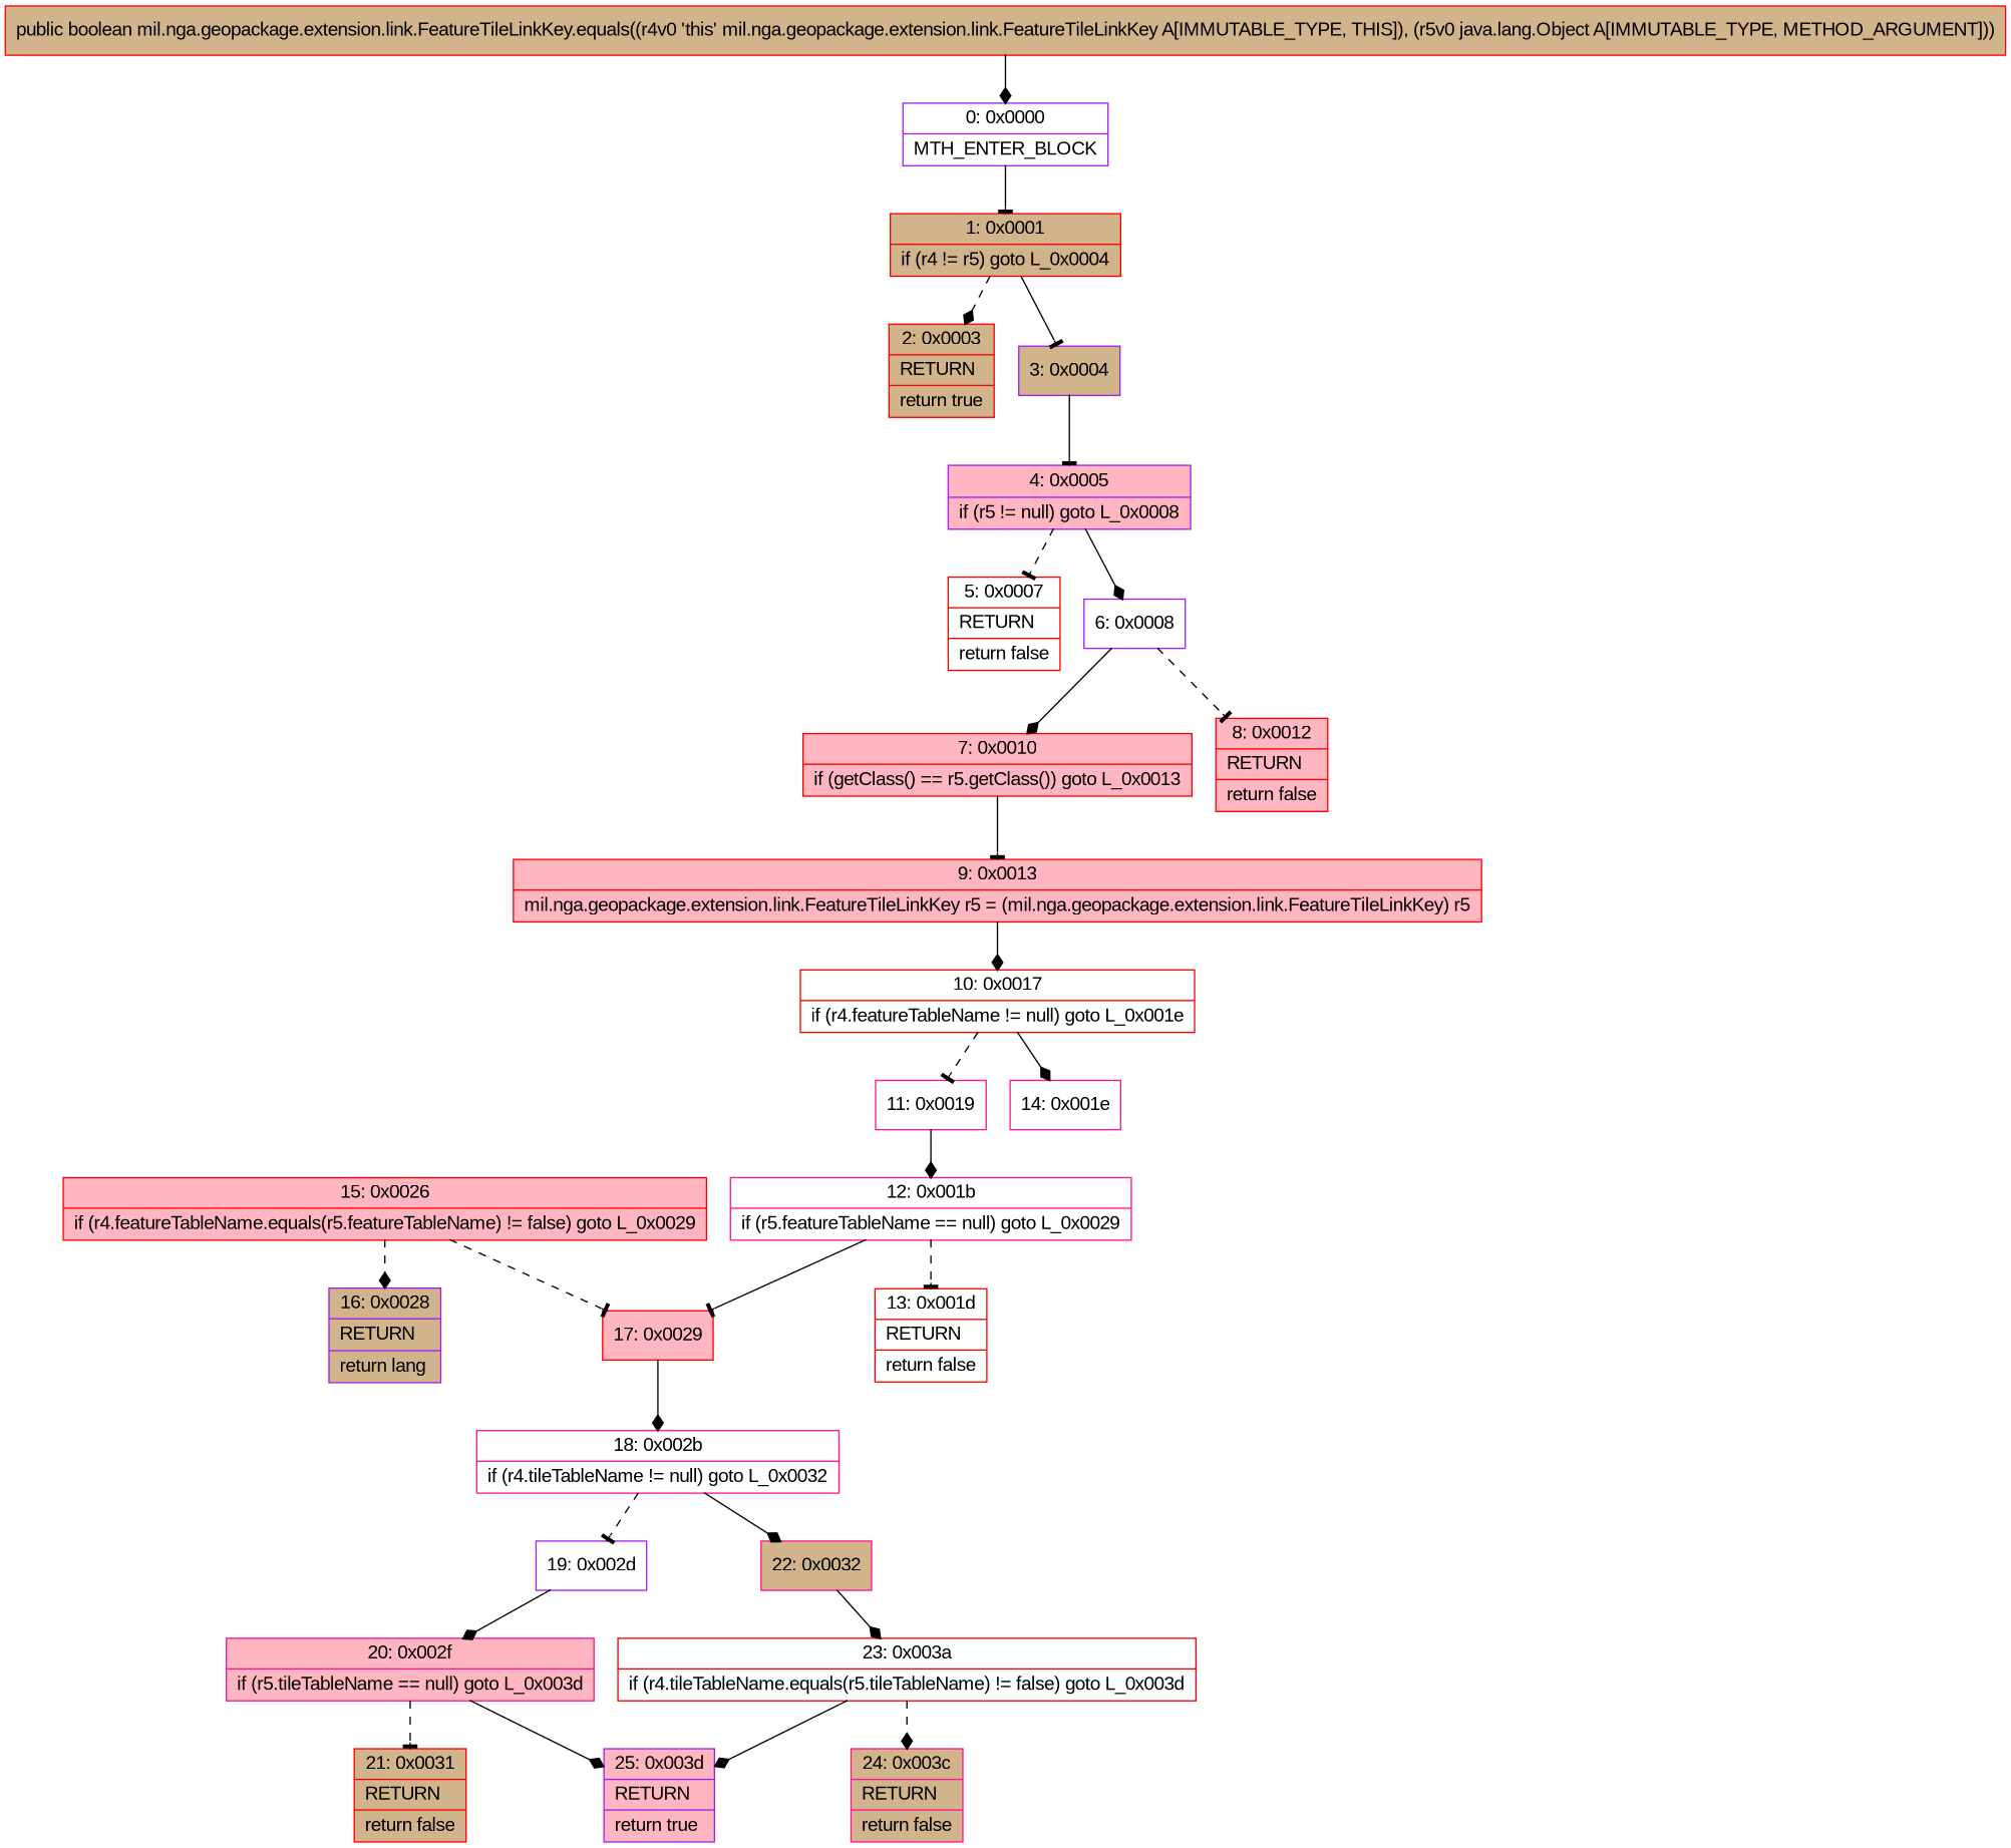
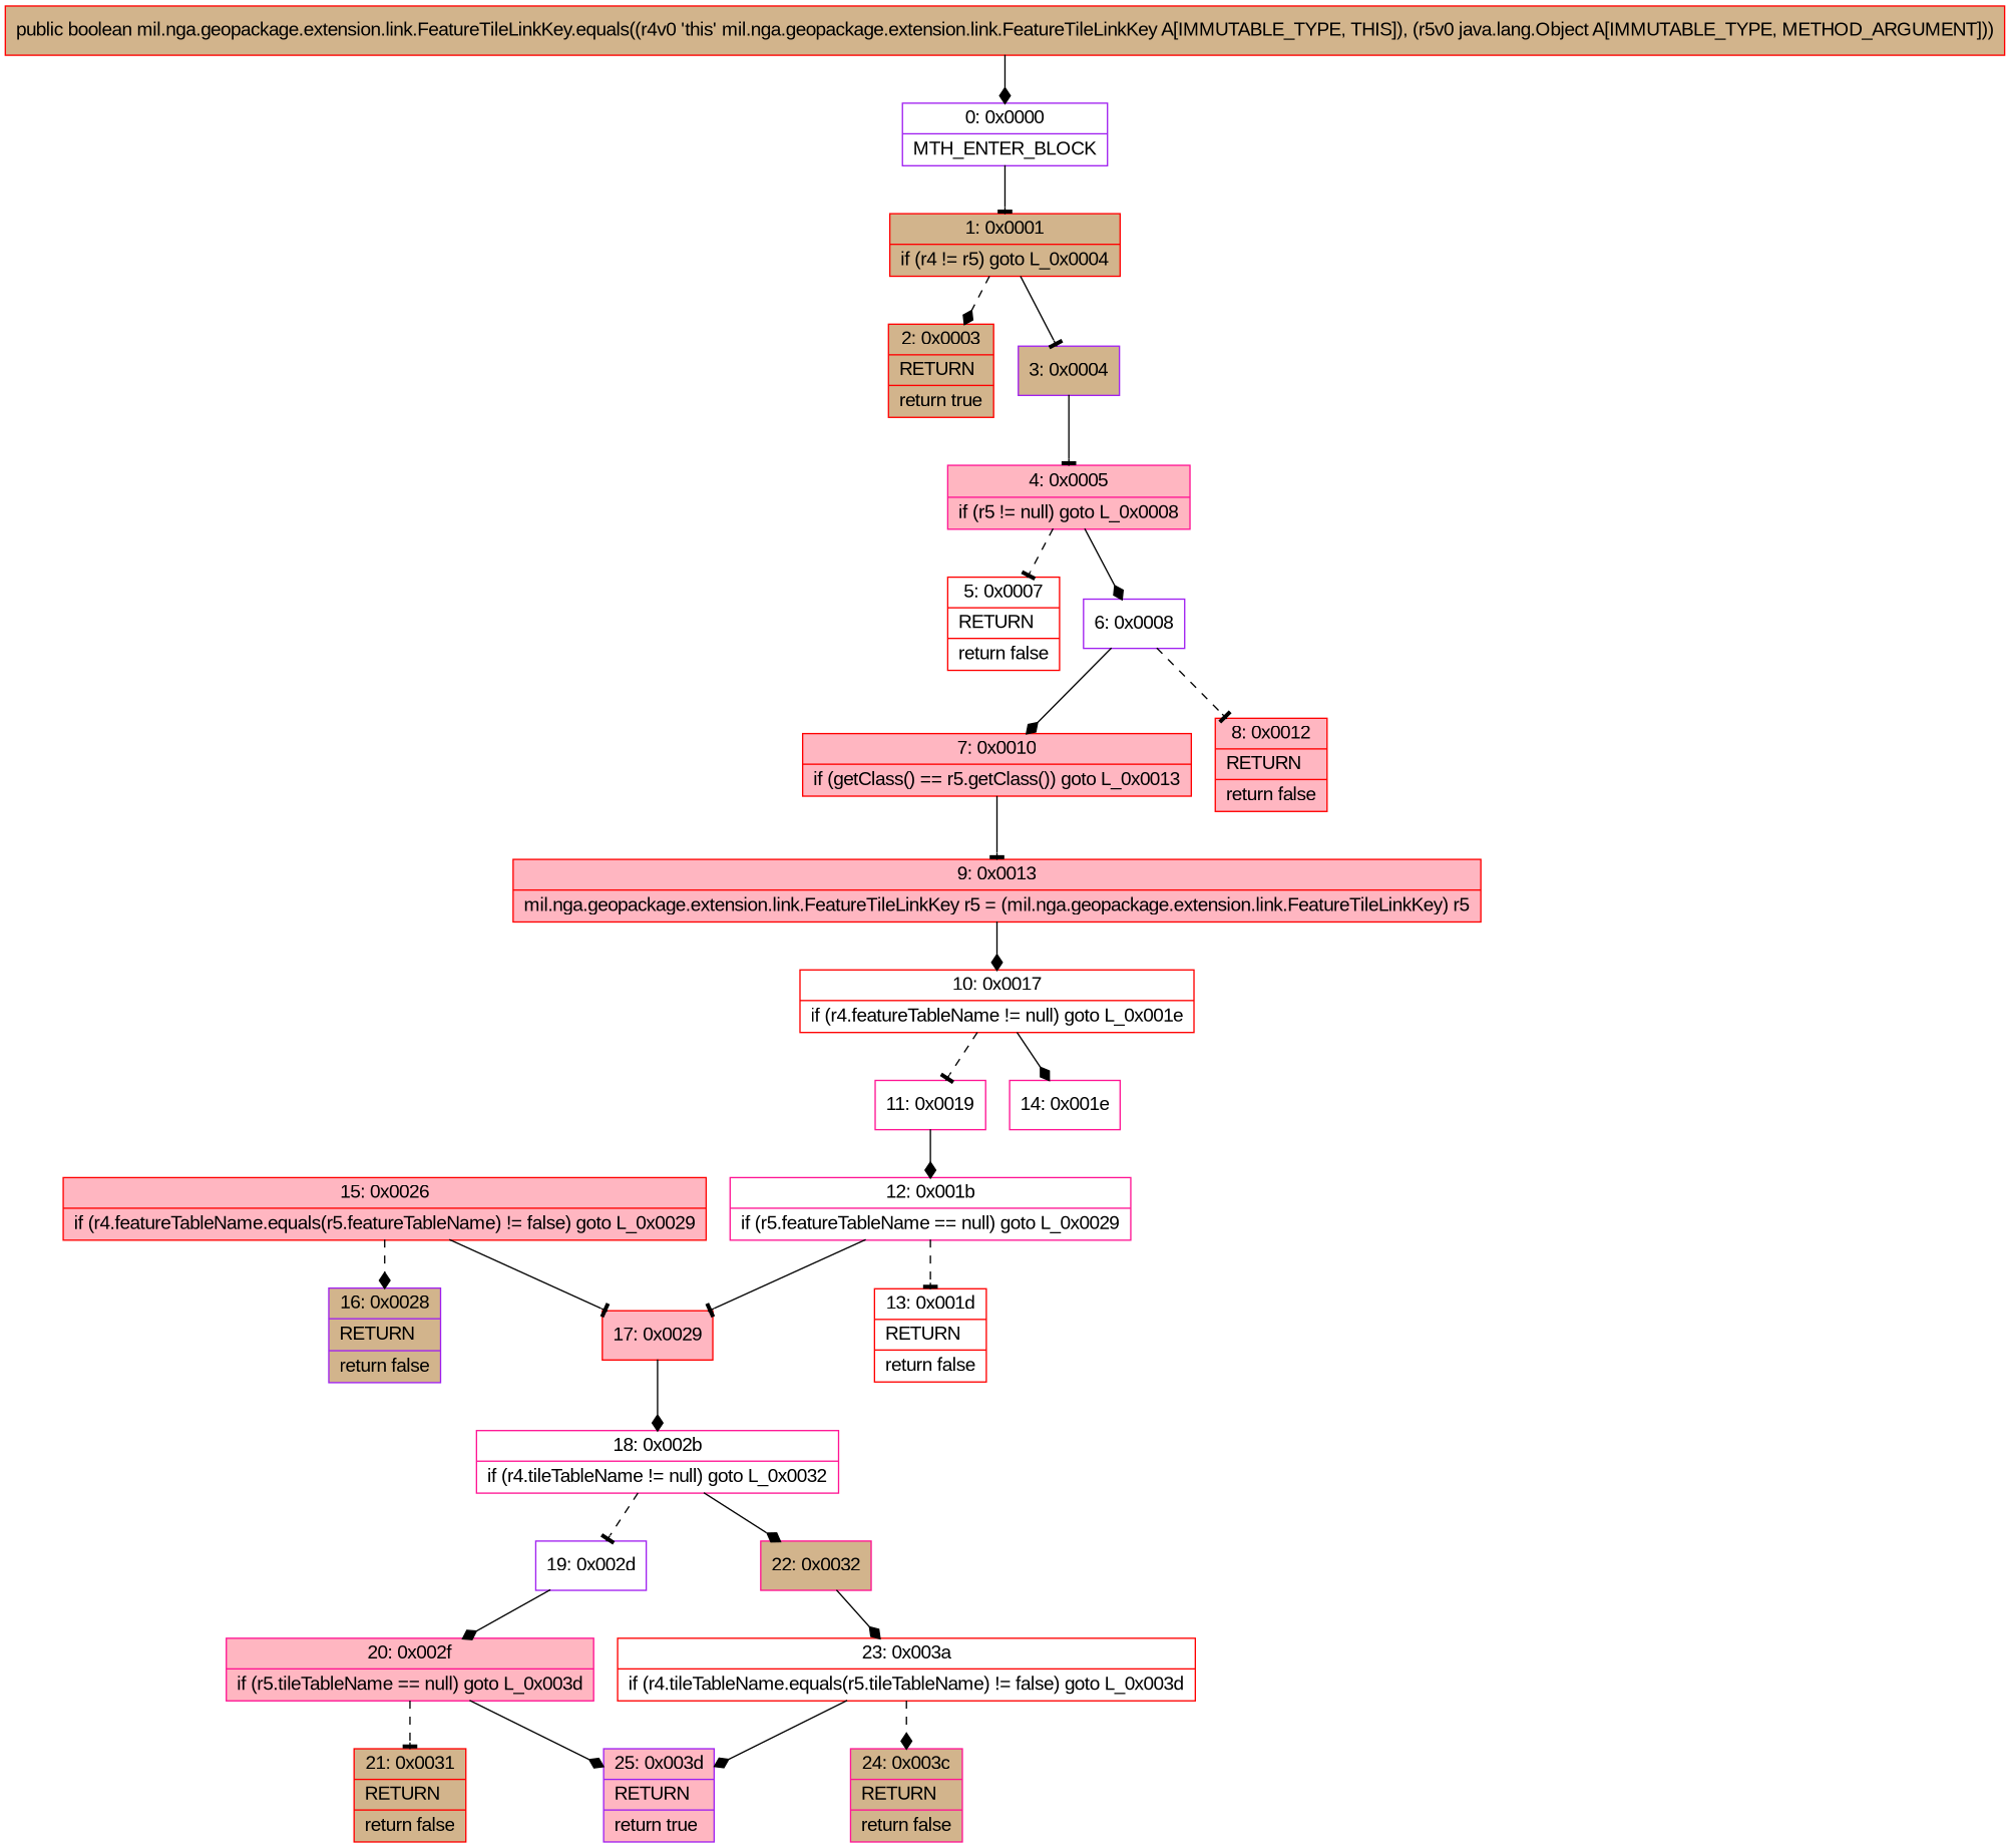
  digraph {
    fontname="Liberation Sans"
    node [color=red fillcolor=white fontname="Liberation Sans" shape=record style=filled]
    edge [arrowhead=diamond fontname="Liberation Sans"]
    n1 [color=purple label="{0\:\ 0x0000|MTH_ENTER_BLOCK\l}"]
    n2 [fillcolor=tan label="{1\:\ 0x0001|if (r4 != r5) goto L_0x0004\l}"]
    n3 [fillcolor=tan label="{2\:\ 0x0003|RETURN\l|return true\l}"]
    n4 [color=purple fillcolor=tan label="{3\:\ 0x0004}"]
-   n5 [color=purple fillcolor=lightpink label="{4\:\ 0x0005|if (r5 != null) goto L_0x0008\l}"]
+   n5 [color=deeppink fillcolor=lightpink label="{4\:\ 0x0005|if (r5 != null) goto L_0x0008\l}"]
    n6 [label="{5\:\ 0x0007|RETURN\l|return false\l}"]
    n7 [color=purple label="{6\:\ 0x0008}"]
    n8 [fillcolor=lightpink label="{7\:\ 0x0010|if (getClass() == r5.getClass()) goto L_0x0013\l}"]
    n9 [fillcolor=lightpink label="{8\:\ 0x0012|RETURN\l|return false\l}"]
    n10 [fillcolor=lightpink label="{9\:\ 0x0013|mil.nga.geopackage.extension.link.FeatureTileLinkKey r5 = (mil.nga.geopackage.extension.link.FeatureTileLinkKey) r5\l}"]
    n11 [label="{10\:\ 0x0017|if (r4.featureTableName != null) goto L_0x001e\l}"]
    n12 [color=deeppink label="{11\:\ 0x0019}"]
    n13 [color=deeppink label="{14\:\ 0x001e}"]
    n14 [color=deeppink label="{12\:\ 0x001b|if (r5.featureTableName == null) goto L_0x0029\l}"]
    n15 [label="{13\:\ 0x001d|RETURN\l|return false\l}"]
    n16 [fillcolor=lightpink label="{17\:\ 0x0029}"]
    n17 [color=deeppink label="{18\:\ 0x002b|if (r4.tileTableName != null) goto L_0x0032\l}"]
    n18 [fillcolor=lightpink label="{15\:\ 0x0026|if (r4.featureTableName.equals(r5.featureTableName) != false) goto L_0x0029\l}"]
-   n19 [color=purple fillcolor=tan label="{16\:\ 0x0028|RETURN\l|return lang\l}"]
+   n19 [color=purple fillcolor=tan label="{16\:\ 0x0028|RETURN\l|return false\l}"]
    n20 [color=purple label="{19\:\ 0x002d}"]
    n21 [color=deeppink fillcolor=tan label="{22\:\ 0x0032}"]
    n22 [color=deeppink fillcolor=lightpink label="{20\:\ 0x002f|if (r5.tileTableName == null) goto L_0x003d\l}"]
    n23 [label="{23\:\ 0x003a|if (r4.tileTableName.equals(r5.tileTableName) != false) goto L_0x003d\l}"]
    n24 [fillcolor=tan label="{21\:\ 0x0031|RETURN\l|return false\l}"]
    n25 [color=purple fillcolor=lightpink label="{25\:\ 0x003d|RETURN\l|return true\l}"]
    n26 [color=deeppink fillcolor=tan label="{24\:\ 0x003c|RETURN\l|return false\l}"]
    n27 [fillcolor=tan label="{public boolean mil.nga.geopackage.extension.link.FeatureTileLinkKey.equals((r4v0 'this' mil.nga.geopackage.extension.link.FeatureTileLinkKey A[IMMUTABLE_TYPE, THIS]), (r5v0 java.lang.Object A[IMMUTABLE_TYPE, METHOD_ARGUMENT])) }"]
    n1 -> n2 [arrowhead=tee]
    n2 -> n3 [style=dashed]
    n2 -> n4 [arrowhead=tee]
    n4 -> n5 [arrowhead=tee]
    n5 -> n6 [arrowhead=tee style=dashed]
    n5 -> n7
    n7 -> n8
    n7 -> n9 [arrowhead=tee style=dashed]
    n8 -> n10 [arrowhead=tee]
    n10 -> n11
    n11 -> n12 [arrowhead=tee style=dashed]
    n11 -> n13
    n12 -> n14
    n14 -> n15 [arrowhead=tee style=dashed]
    n14 -> n16 [arrowhead=tee]
    n16 -> n17
    n17 -> n20 [arrowhead=tee style=dashed]
    n17 -> n21
-   n18 -> n16 [arrowhead=tee style=dashed]
+   n18 -> n16 [arrowhead=tee]
    n18 -> n19 [style=dashed]
    n20 -> n22
    n21 -> n23
    n22 -> n24 [arrowhead=tee style=dashed]
    n22 -> n25
    n23 -> n25
    n23 -> n26 [style=dashed]
    n27 -> n1
  }
